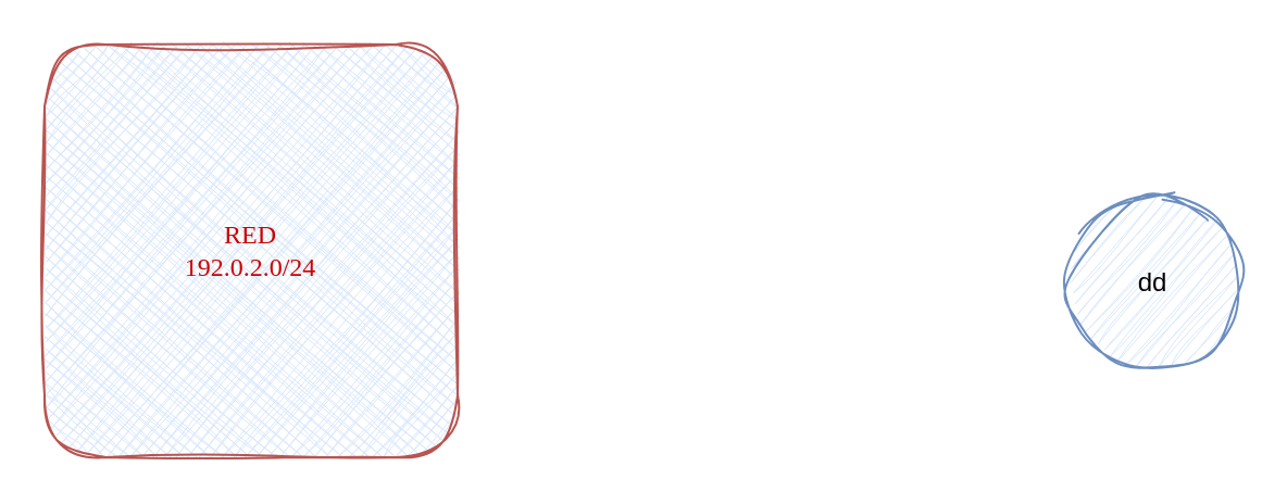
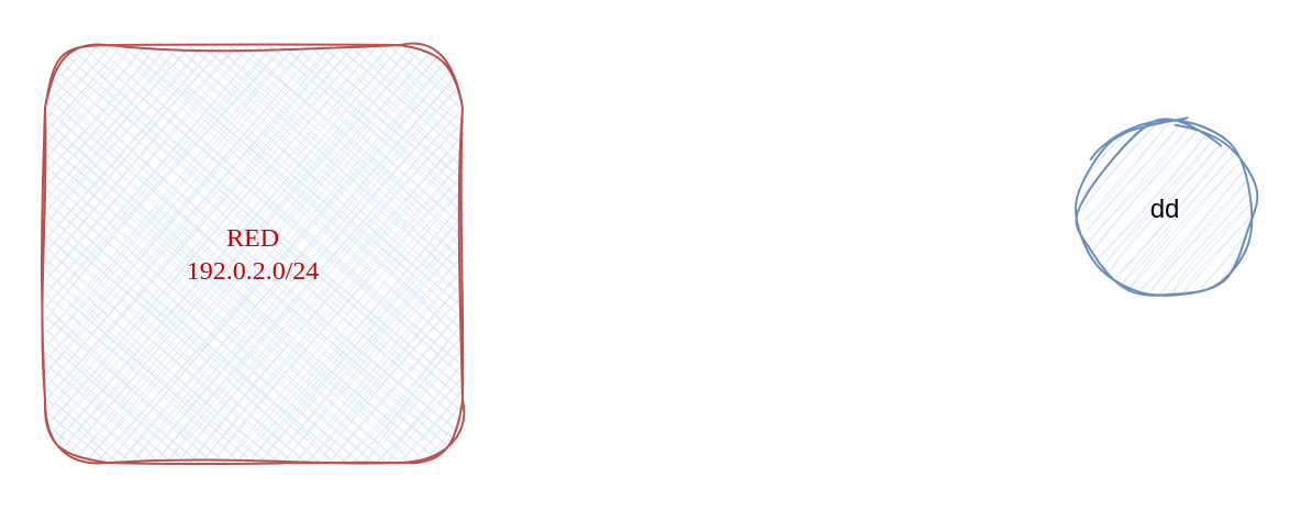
  <mxCell id="0" />
  <mxCell id="1" parent="0" />
- <mxCell id="2" value="dd" style="ellipse;whiteSpace=wrap;html=1;aspect=fixed;sketch=1;curveFitting=1;jiggle=2;fillColor=#dae8fc;strokeColor=#6c8ebf;" vertex="1" parent="1"><mxGeometry x="490" y="90" width="80" height="80" as="geometry" /></mxCell>
+ <mxCell id="2" value="dd" style="ellipse;whiteSpace=wrap;html=1;aspect=fixed;sketch=1;curveFitting=1;jiggle=2;fillColor=#dae8fc;strokeColor=#6c8ebf;" vertex="1" parent="1"><mxGeometry x="490" y="55" width="80" height="80" as="geometry" /></mxCell>
  <mxCell id="3" value="RED&lt;div&gt;192.0.2.0/24&lt;/div&gt;" style="rounded=1;whiteSpace=wrap;html=1;fillColor=#dae8fc;strokeColor=#b85450;sketch=1;curveFitting=1;jiggle=2;fillStyle=cross-hatch;fontFamily=Verdana;fontColor=#CC0000;" vertex="1" parent="1"><mxGeometry x="20" y="20" width="190" height="190" as="geometry" /></mxCell>
